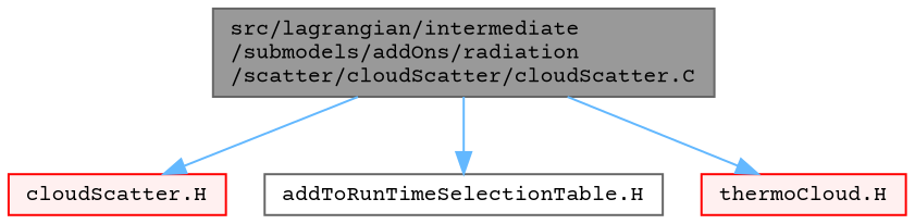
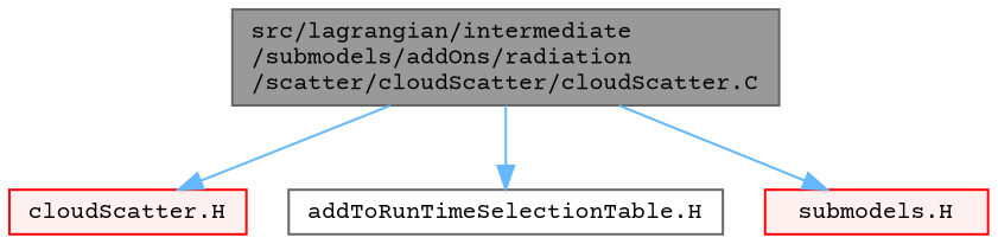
  digraph {
    fontname="Courier Prime"
    node [color=red fillcolor="#FFF0F0" fontname="Courier Prime" fontsize=10 shape=box style=filled]
    edge [color=steelblue1 fontname="Courier Prime" fontsize=10 labelfontname=Helvetica labelfontsize=10 style=solid]
    n1 [color=gray40 fillcolor=grey60 fontcolor=black height=0.2 label="src/lagrangian/intermediate\l/submodels/addOns/radiation\l/scatter/cloudScatter/cloudScatter.C" width=0.4]
    n2 [height=0.2 label="cloudScatter.H" width=0.4]
    n3 [color=grey40 fillcolor=white height=0.2 label="addToRunTimeSelectionTable.H" width=0.4]
-   n4 [height=0.2 label="thermoCloud.H" width=0.4]
+   n4 [height=0.2 label="submodels.H" width=0.4]
    n1 -> n2
    n1 -> n3
    n1 -> n4
  }
